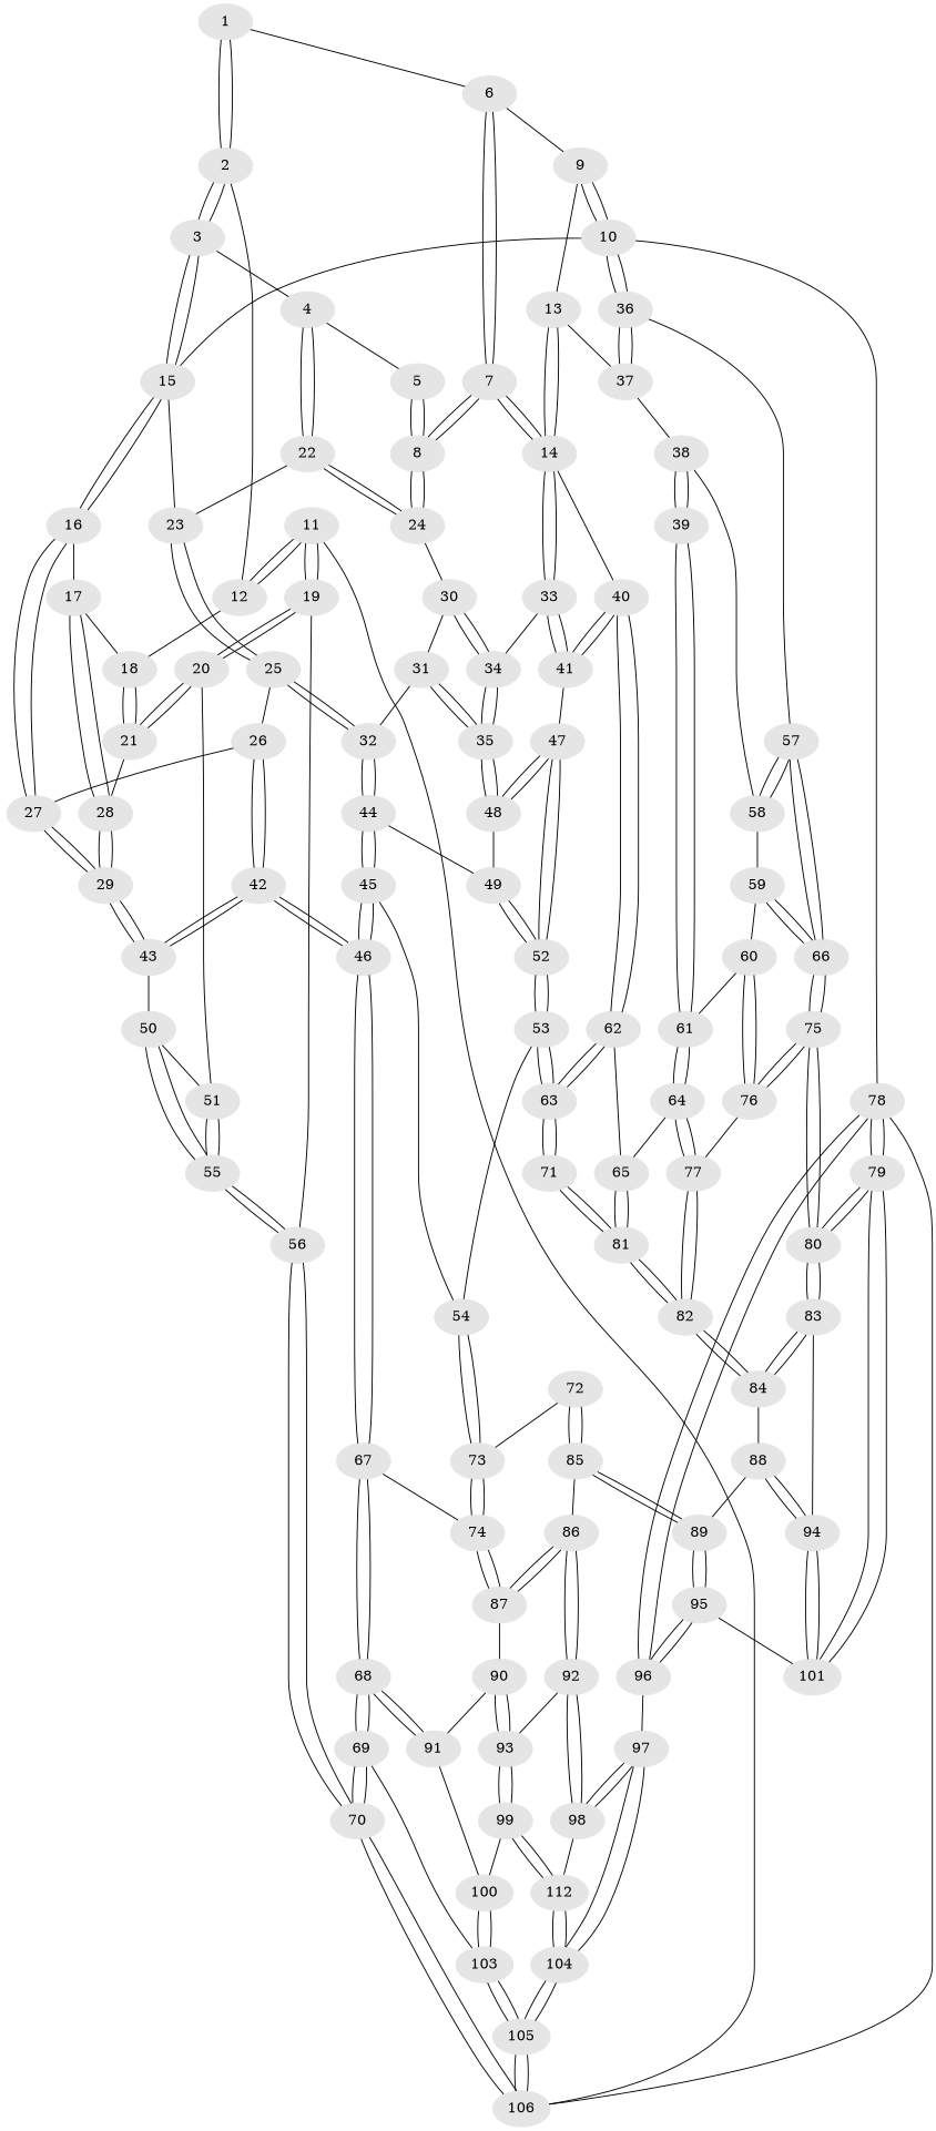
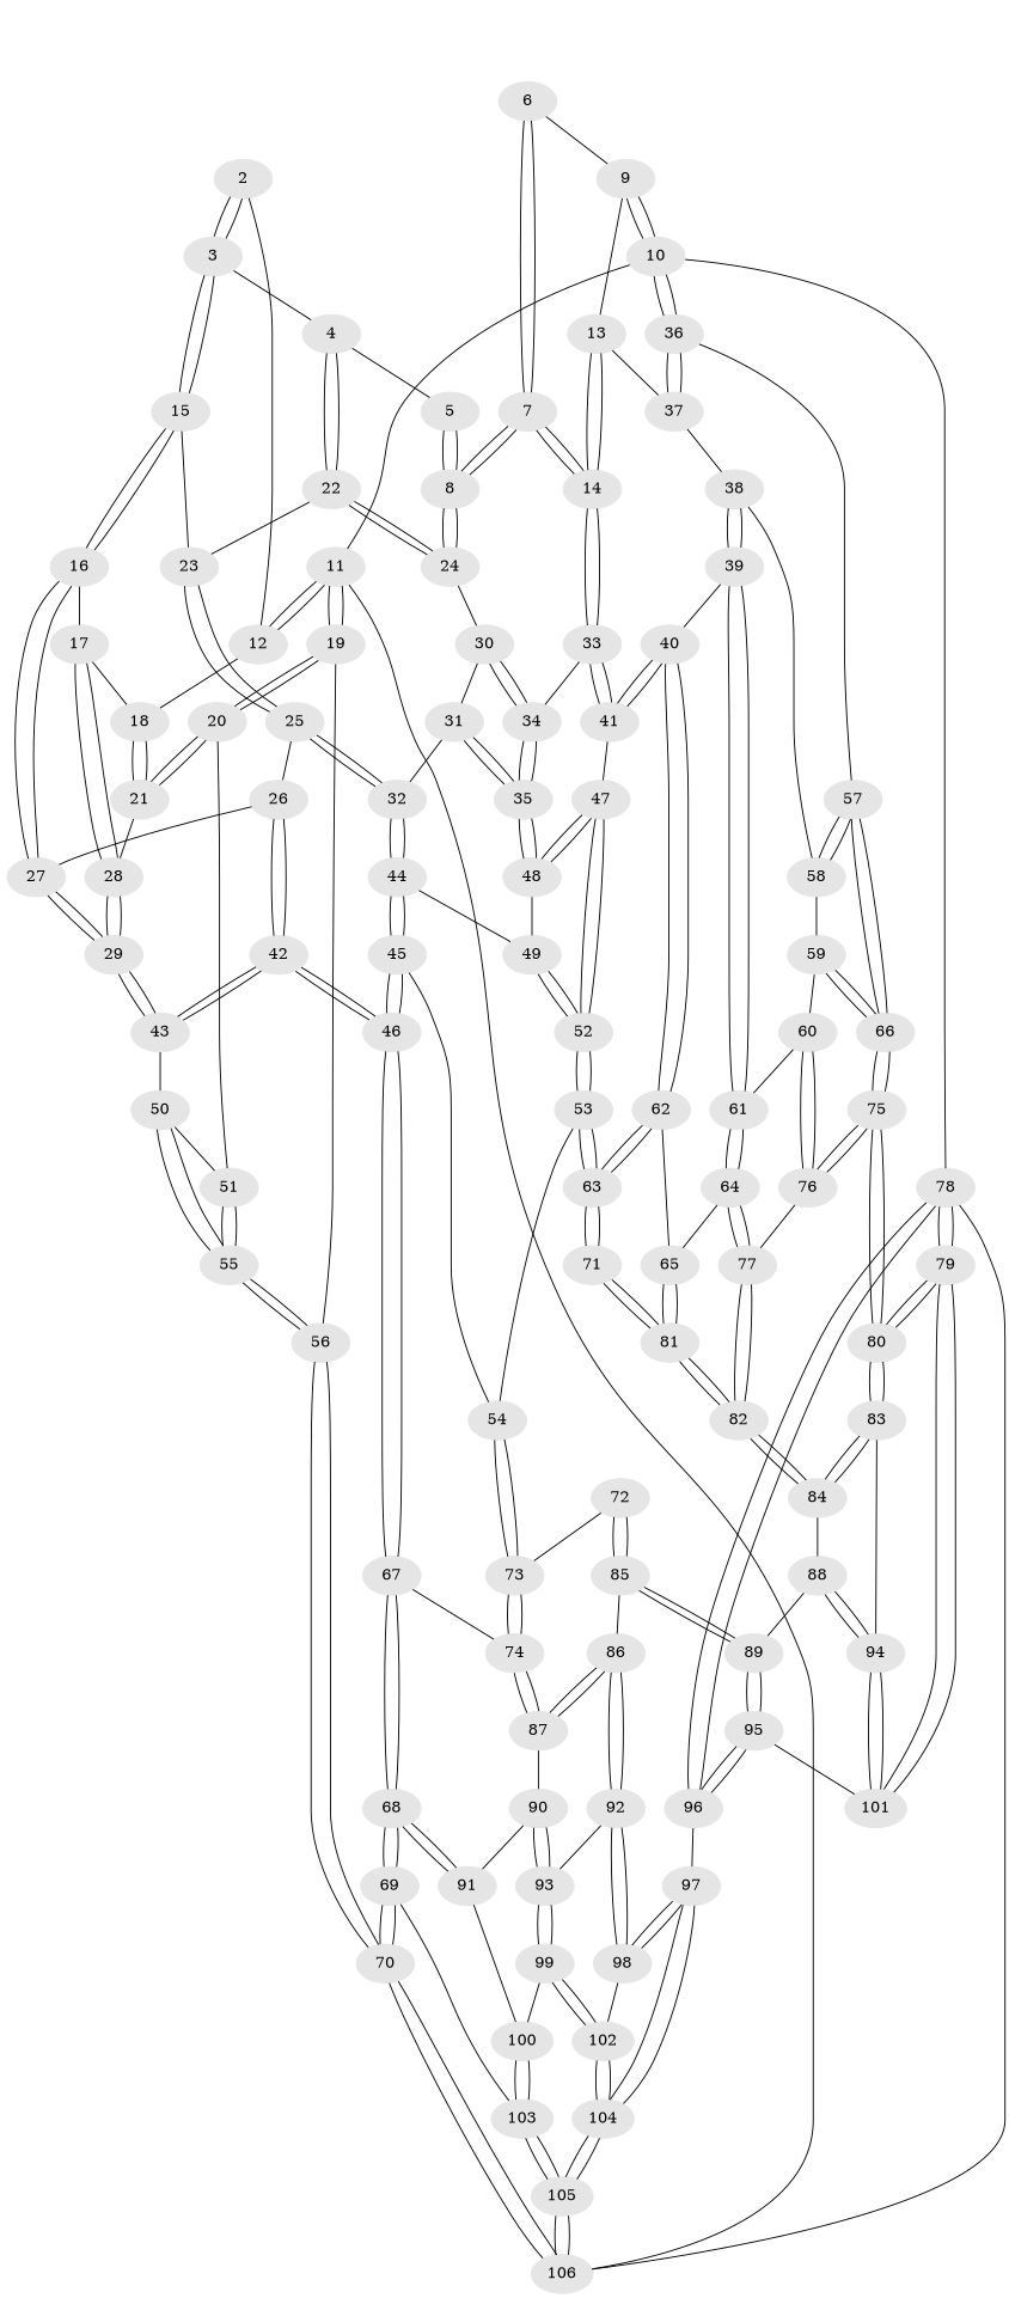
  graph {
    node [color=gray90 style=filled]
-   1
    2
    6
    3
    12
    7
    9
    4
    15
    18
    5
    22
    16
    23
    8
    24
    14
    10
    13
    33
    30
    11
    36
    78
    37
    19
    106
    57
    79
    96
    20
    56
    21
    38
    34
    41
    17
    27
    25
    28
    29
    51
    70
    55
    26
    32
    31
    42
    44
    43
    46
    50
    35
    48
    45
    49
    47
    58
    66
    39
    40
    61
    59
    62
    64
    63
    65
    52
    67
    54
    73
    68
    74
    53
    71
    75
    60
    76
    77
    81
    82
    80
    69
    91
    87
    103
    100
    105
    72
    85
    86
    89
    90
    83
    84
    101
    97
    94
    88
    92
    95
    93
    98
    99
-   102 [label=112]
+   102
    104
-   1 -- 2
-   1 -- 2
-   1 -- 6
    2 -- 3
    2 -- 3
    2 -- 12
    6 -- 7
    6 -- 7
    6 -- 9
    3 -- 4
    3 -- 15
    3 -- 15
    12 -- 18
    7 -- 8
    7 -- 8
    7 -- 14
    7 -- 14
    9 -- 10
    9 -- 10
    9 -- 13
    4 -- 5
    4 -- 22
    4 -- 22
    15 -- 16
    15 -- 16
    15 -- 23
    18 -- 21
    18 -- 21
    5 -- 8
    5 -- 8
    22 -- 23
    22 -- 24
    22 -- 24
    16 -- 17
    16 -- 27
    16 -- 27
    23 -- 25
    23 -- 25
    8 -- 24
    8 -- 24
    24 -- 30
    14 -- 33
    14 -- 33
-   10 -- 15
+   10 -- 11
    10 -- 36
    10 -- 36
    10 -- 78
    13 -- 14
    13 -- 14
    13 -- 37
    33 -- 34
    33 -- 41
    33 -- 41
    30 -- 34
    30 -- 34
    30 -- 31
    11 -- 12
    11 -- 12
    11 -- 19
    11 -- 19
    11 -- 106
    36 -- 37
    36 -- 37
    36 -- 57
    78 -- 106
    78 -- 79
    78 -- 79
    78 -- 96
    78 -- 96
    37 -- 38
    19 -- 20
    19 -- 20
    19 -- 56
    57 -- 58
    57 -- 58
    57 -- 66
    57 -- 66
    79 -- 80
    79 -- 80
    79 -- 101
    79 -- 101
    96 -- 97
    20 -- 21
    20 -- 21
    20 -- 51
    56 -- 70
    56 -- 70
    21 -- 28
    38 -- 58
    38 -- 39
    38 -- 39
    34 -- 35
    34 -- 35
    41 -- 47
    17 -- 18
    17 -- 28
    17 -- 28
    27 -- 29
    27 -- 29
    25 -- 26
    25 -- 32
    25 -- 32
    28 -- 29
    28 -- 29
    29 -- 43
    29 -- 43
    51 -- 55
    51 -- 55
    70 -- 106
    70 -- 106
    55 -- 56
    55 -- 56
    26 -- 27
    26 -- 42
    26 -- 42
    32 -- 44
    32 -- 44
    31 -- 32
    31 -- 35
    31 -- 35
    42 -- 43
    42 -- 43
    42 -- 46
    42 -- 46
    44 -- 45
    44 -- 45
    44 -- 49
    43 -- 50
    46 -- 67
    46 -- 67
    50 -- 51
    50 -- 55
    50 -- 55
    35 -- 48
    35 -- 48
    48 -- 49
    45 -- 46
    45 -- 46
    45 -- 54
    49 -- 52
    49 -- 52
    47 -- 48
    47 -- 48
    47 -- 52
    47 -- 52
    58 -- 59
    66 -- 75
    66 -- 75
-   14 -- 40
+   39 -- 40
    39 -- 61
    39 -- 61
    40 -- 41
    40 -- 41
    40 -- 62
    40 -- 62
    61 -- 64
    61 -- 64
    59 -- 66
    59 -- 66
    59 -- 60
    62 -- 63
    62 -- 63
    62 -- 65
    64 -- 65
    64 -- 77
    64 -- 77
    63 -- 71
    63 -- 71
    65 -- 81
    65 -- 81
    52 -- 53
    52 -- 53
    67 -- 68
    67 -- 68
    67 -- 74
    54 -- 73
    54 -- 73
    73 -- 74
    73 -- 74
    68 -- 69
    68 -- 69
    68 -- 91
    68 -- 91
    74 -- 87
    74 -- 87
    53 -- 63
    53 -- 63
    53 -- 54
    71 -- 81
    71 -- 81
    75 -- 76
    75 -- 76
    75 -- 80
    75 -- 80
    60 -- 61
    60 -- 76
    60 -- 76
    76 -- 77
    77 -- 82
    77 -- 82
    81 -- 82
    81 -- 82
    82 -- 84
    82 -- 84
    80 -- 83
    80 -- 83
    69 -- 70
    69 -- 70
    69 -- 103
    91 -- 100
    87 -- 90
    103 -- 105
    103 -- 105
    100 -- 103
    100 -- 103
    105 -- 106
    105 -- 106
    72 -- 73
    72 -- 85
    72 -- 85
    85 -- 86
    85 -- 89
    85 -- 89
    86 -- 87
    86 -- 87
    86 -- 92
    86 -- 92
    89 -- 95
    89 -- 95
    90 -- 91
    90 -- 93
    90 -- 93
    83 -- 84
    83 -- 84
    83 -- 94
    84 -- 88
    97 -- 98
    97 -- 98
    97 -- 104
    97 -- 104
    94 -- 101
    94 -- 101
    88 -- 89
    88 -- 94
    88 -- 94
    92 -- 93
    92 -- 98
    92 -- 98
    95 -- 96
    95 -- 96
    95 -- 101
    93 -- 99
    93 -- 99
    98 -- 102
    99 -- 100
    99 -- 102
    99 -- 102
    102 -- 104
    102 -- 104
    104 -- 105
    104 -- 105
  }
